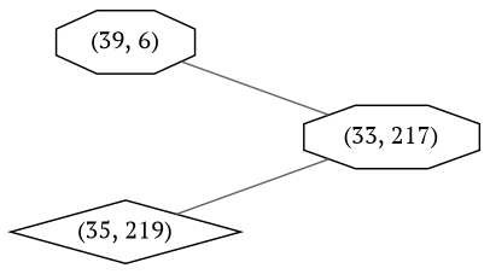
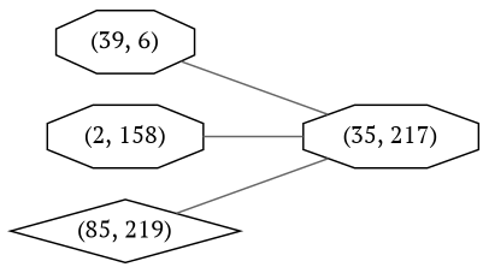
  graph {
    fontname="PT Serif"
    rankdir=LR
    node [fontname="PT Serif" shape=octagon]
    edge [color=gray40 fontname="PT Serif" weight=1]
    n1 [label="(39, 6)"]
-   "(35, 217)" [label="(33, 217)"]
-   "(35, 219)" [shape=diamond]
+   "(35, 217)"
+   "(2, 158)"
+   "(35, 219)" [shape=diamond label="(85, 219)"]
    n1 -- "(35, 217)"
+   "(2, 158)" -- "(35, 217)"
    "(35, 219)" -- "(35, 217)"
  }
